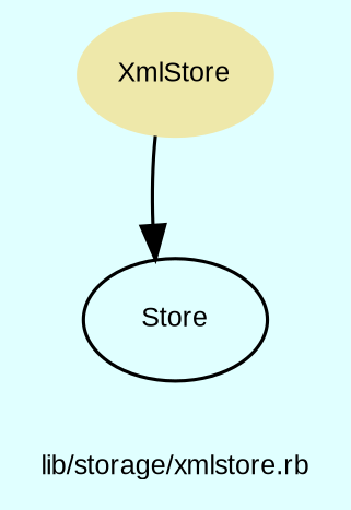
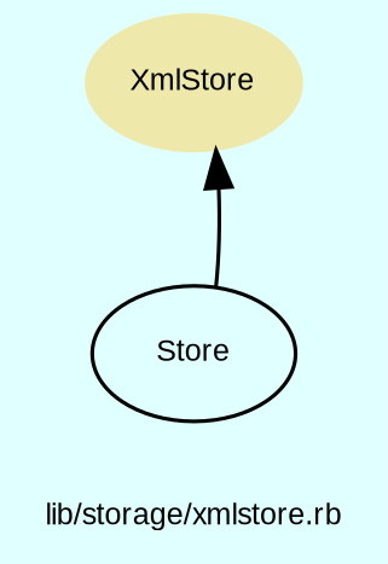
  digraph {
    bgcolor=lightcyan1
    compound=true
    fontname=Arial
    fontsize=8
    label="lib/storage/xmlstore.rb"
    node [fontname=Arial fontsize=8]
    n1 [color=palegoldenrod fontcolor=black label=XmlStore shape=ellipse style=filled]
    n2 [color=black label=Store]
-   n1 -> n2
+   n2 -> n1
  }
